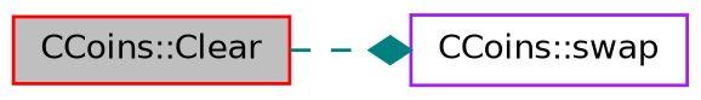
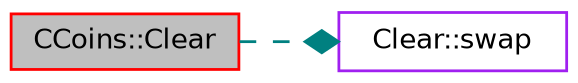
  digraph {
    rankdir=LR
    fontname="DejaVu Sans"
    node [fontname="DejaVu Sans" fontsize=10 shape=record style=filled]
    n1 [color=red fillcolor=grey75 fontcolor=black height=0.2 label="CCoins::Clear" width=0.4]
-   n2 [color=purple fillcolor=white height=0.2 label="CCoins::swap" width=0.4]
+   n2 [color=purple fillcolor=white height=0.2 label="Clear::swap" width=0.4]
    n1 -> n2 [color=teal fontname="DejaVu Sans" fontsize=10 labelfontname=Helvetica labelfontsize=10 style=dashed arrowhead=diamond]
  }
